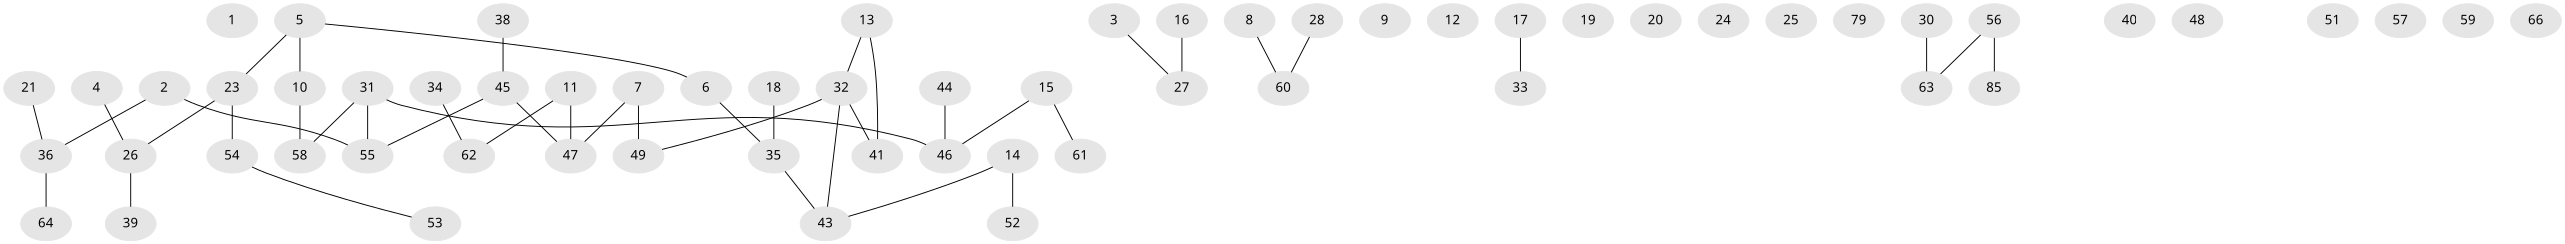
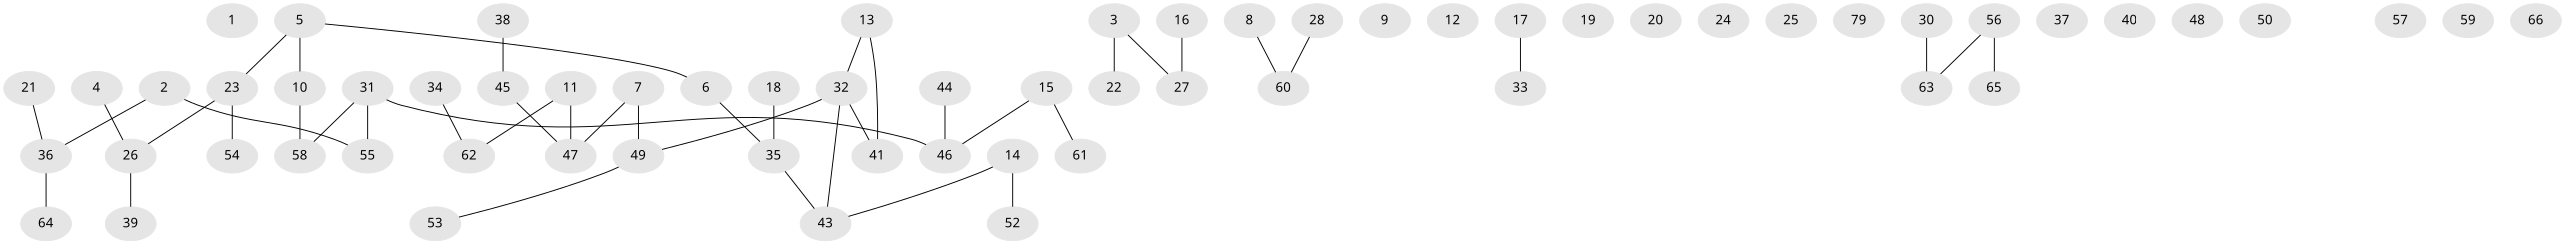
  graph {
    fontname="Noto Sans"
    node [color=gray90 fontname="Noto Sans" style=filled]
    edge [fontname="Noto Sans"]
    1
    2
    36
    55
    64
    3
+   22
    27
    4
    26
    39
    5
    6
    10
    23
    35
    58
    54
    43
    7
    47
    49
    53
    8
    60
    9
    11
    62
    34
    12
    13
    32
    41
    14
    52
    15
    46
    61
    16
    17
    33
    18
    19
    20
    21
    24
    25
    28
    n49 [label=79]
    30
    63
    31
+   37
    38
    45
    40
    44
    48
-   51
+   50
    56
-   65 [label=85]
+   65
    57
    59
    66
    2 -- 36
    2 -- 55
    36 -- 64
+   3 -- 22
    3 -- 27
    4 -- 26
    26 -- 39
    5 -- 6
    5 -- 10
    5 -- 23
    6 -- 35
    10 -- 58
    23 -- 26
    23 -- 54
    35 -- 43
    7 -- 47
    7 -- 49
-   54 -- 53
+   49 -- 53
    8 -- 60
    11 -- 47
    11 -- 62
    34 -- 62
    13 -- 32
    13 -- 41
    32 -- 43
    32 -- 49
    32 -- 41
    14 -- 43
    14 -- 52
    15 -- 46
    15 -- 61
    16 -- 27
    17 -- 33
    18 -- 35
    21 -- 36
    28 -- 60
    30 -- 63
    31 -- 55
    31 -- 58
    31 -- 46
    38 -- 45
-   45 -- 55
    45 -- 47
    44 -- 46
    56 -- 63
    56 -- 65
  }
